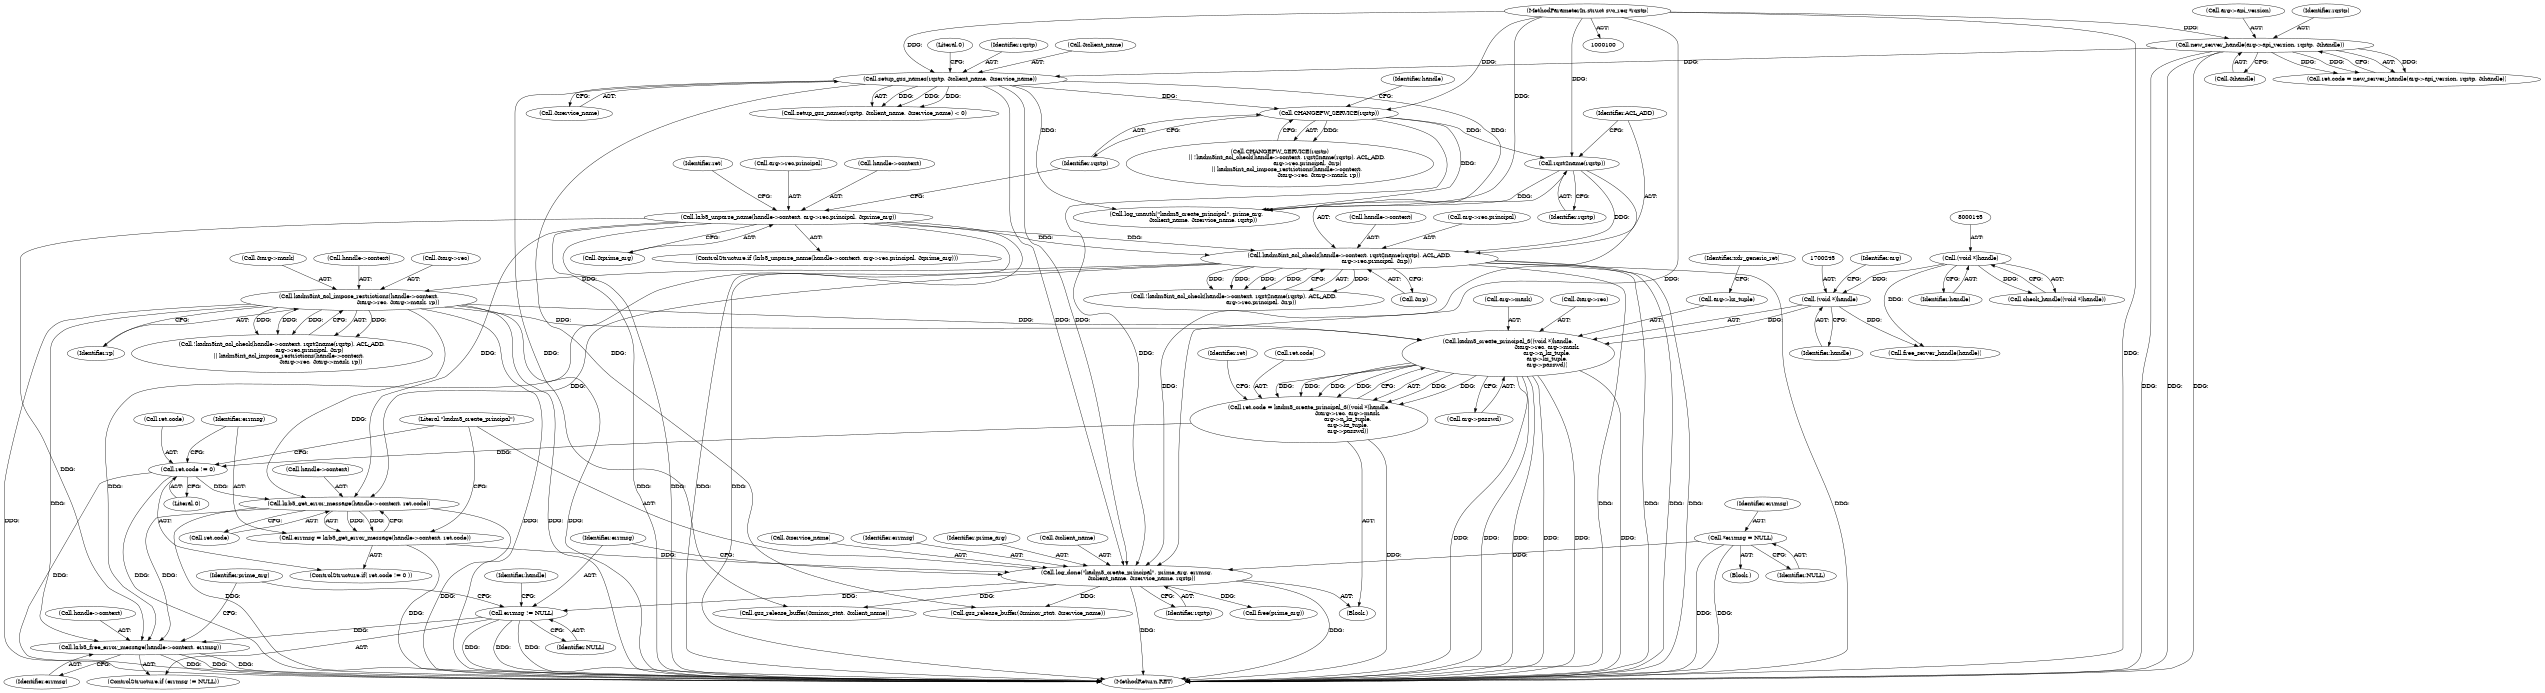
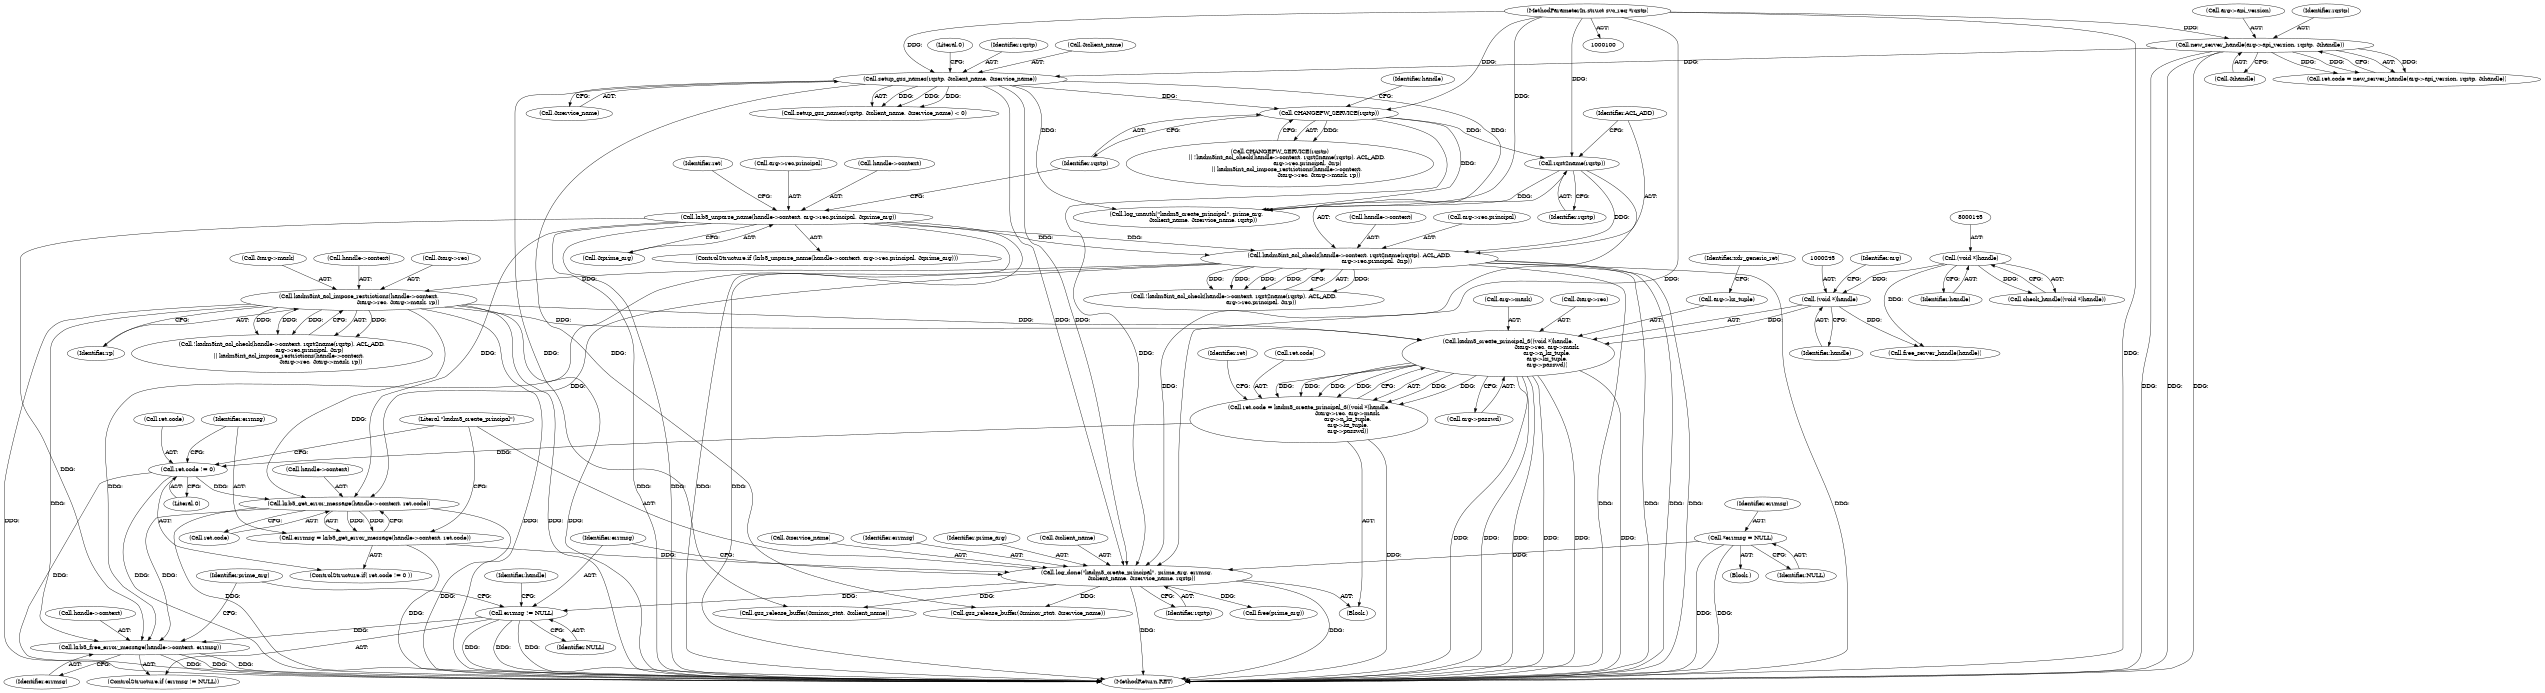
  digraph {
    n1 [label="(Call,krb5_free_error_message(handle->context, errmsg))"]
    n2 [label="(Identifier,errmsg)"]
    n3 [label="(ControlStructure,if (errmsg != NULL))"]
    n4 [label="(MethodReturn,RET)"]
    n5 [label="(Call,kadm5int_acl_check(handle->context, rqst2name(rqstp), ACL_ADD,\n                               arg->rec.principal, &rp))"]
    n6 [label="(Call,krb5_get_error_message(handle->context, ret.code))"]
    n7 [label="(Call,kadm5int_acl_impose_restrictions(handle->context,\n                                            &arg->rec, &arg->mask, rp))"]
    n8 [label="(Call,!kadm5int_acl_check(handle->context, rqst2name(rqstp), ACL_ADD,\n                               arg->rec.principal, &rp))"]
-   n9 [label="(Call,&rp)"]
    n10 [label="(Call,errmsg = krb5_get_error_message(handle->context, ret.code))"]
    n11 [label="(Call,ret.code)"]
    n12 [label="(Call,kadm5_create_principal_3((void *)handle,\n                                            &arg->rec, arg->mask,\n                                            arg->n_ks_tuple,\n                                            arg->ks_tuple,\n                                            arg->passwd))"]
    n13 [label="(Identifier,rp)"]
    n14 [label="(Call,!kadm5int_acl_check(handle->context, rqst2name(rqstp), ACL_ADD,\n                               arg->rec.principal, &rp)\n        || kadm5int_acl_impose_restrictions(handle->context,\n                                            &arg->rec, &arg->mask, rp))"]
    n15 [label="(Call,krb5_unparse_name(handle->context, arg->rec.principal, &prime_arg))"]
    n16 [label="(ControlStructure,if (krb5_unparse_name(handle->context, arg->rec.principal, &prime_arg)))"]
    n17 [label="(Call,&prime_arg)"]
    n18 [label="(Call,rqst2name(rqstp))"]
    n19 [label="(Call,log_done(\"kadm5_create_principal\", prime_arg, errmsg,\n                 &client_name, &service_name, rqstp))"]
    n20 [label="(Identifier,rqstp)"]
    n21 [label="(Call,log_unauth(\"kadm5_create_principal\", prime_arg,\n                   &client_name, &service_name, rqstp))"]
    n22 [label="(Call,gss_release_buffer(&minor_stat, &client_name))"]
    n23 [label="(Call,gss_release_buffer(&minor_stat, &service_name))"]
    n24 [label="(Block,)"]
    n25 [label="(Call,errmsg != NULL)"]
    n26 [label="(Identifier,rqstp)"]
    n27 [label="(Call,free(prime_arg))"]
    n28 [label="(Call,CHANGEPW_SERVICE(rqstp))"]
    n29 [label="(Call,CHANGEPW_SERVICE(rqstp)\n        || !kadm5int_acl_check(handle->context, rqst2name(rqstp), ACL_ADD,\n                               arg->rec.principal, &rp)\n        || kadm5int_acl_impose_restrictions(handle->context,\n                                            &arg->rec, &arg->mask, rp))"]
    n30 [label="(Identifier,rqstp)"]
    n31 [label="(Call,setup_gss_names(rqstp, &client_name, &service_name))"]
    n32 [label="(Call,&service_name)"]
    n33 [label="(Call,setup_gss_names(rqstp, &client_name, &service_name) < 0)"]
    n34 [label="(Call,new_server_handle(arg->api_version, rqstp, &handle))"]
    n35 [label="(Call,ret.code = new_server_handle(arg->api_version, rqstp, &handle))"]
    n36 [label="(Call,&handle)"]
    n37 [label="(MethodParameterIn,struct svc_req *rqstp)"]
    1000100
    n39 [label="(ControlStructure,if( ret.code != 0 ))"]
    n40 [label="(Call,ret.code = kadm5_create_principal_3((void *)handle,\n                                            &arg->rec, arg->mask,\n                                            arg->n_ks_tuple,\n                                            arg->ks_tuple,\n                                            arg->passwd))"]
    n41 [label="(Call,arg->passwd)"]
    n42 [label="(Call,ret.code != 0)"]
    n43 [label="(Literal,0)"]
    n44 [label="(Call,(void *)handle)"]
    n45 [label="(Call,free_server_handle(handle))"]
    n46 [label="(Identifier,handle)"]
    n47 [label="(Call,(void *)handle)"]
    n48 [label="(Identifier,handle)"]
    n49 [label="(Call,check_handle((void *)handle))"]
    n50 [label="(Identifier,NULL)"]
    n51 [label="(Call,*errmsg = NULL)"]
    n52 [label="(Block,)"]
    n53 [label="(Identifier,NULL)"]
    n54 [label="(Identifier,rqstp)"]
    n55 [label="(Call,arg->ks_tuple)"]
    n56 [label="(Call,ret.code)"]
    n57 [label="(Identifier,errmsg)"]
    n58 [label="(Call,&arg->rec)"]
    n59 [label="(Call,&client_name)"]
    n60 [label="(Call,handle->context)"]
    n61 [label="(Call,handle->context)"]
    n62 [label="(Call,&service_name)"]
    n63 [label="(Literal,\"kadm5_create_principal\")"]
    n64 [label="(Identifier,errmsg)"]
    n65 [label="(Identifier,arg)"]
    n66 [label="(Identifier,ACL_ADD)"]
    n67 [label="(Call,&arg->mask)"]
    n68 [label="(Identifier,xdr_generic_ret)"]
    n69 [label="(Identifier,ret)"]
    n70 [label="(Call,handle->context)"]
    n71 [label="(Identifier,errmsg)"]
    n72 [label="(Call,&client_name)"]
    n73 [label="(Identifier,handle)"]
    n74 [label="(Call,&arg->rec)"]
    n75 [label="(Identifier,ret)"]
    n76 [label="(Call,arg->api_version)"]
    n77 [label="(Call,handle->context)"]
    n78 [label="(Identifier,prime_arg)"]
    n79 [label="(Call,arg->rec.principal)"]
    n80 [label="(Literal,0)"]
    n81 [label="(Identifier,prime_arg)"]
    n82 [label="(Identifier,rqstp)"]
    n83 [label="(Call,ret.code)"]
    n84 [label="(Call,handle->context)"]
    n85 [label="(Identifier,errmsg)"]
    n86 [label="(Identifier,handle)"]
    n87 [label="(Call,arg->rec.principal)"]
    n88 [label="(Call,arg->mask)"]
-   1000245 [label=1700245]
+   1000245
    n90 [label=8000145]
    n1 -> n2 [label="CFG: "]
    n1 -> n3 [label="AST: "]
    n1 -> n4 [label="DDG: "]
    n1 -> n4 [label="DDG: "]
    n1 -> n4 [label="DDG: "]
    n2 -> n1 [label="AST: "]
    n5 -> n1 [label="DDG: "]
    n5 -> n4 [label="DDG: "]
    n5 -> n4 [label="DDG: "]
    n5 -> n4 [label="DDG: "]
    n5 -> n4 [label="DDG: "]
    n5 -> n4 [label="DDG: "]
    n5 -> n6 [label="DDG: "]
    n5 -> n7 [label="DDG: "]
    n5 -> n8 [label="AST: "]
    n5 -> n8 [label="DDG: "]
    n5 -> n8 [label="DDG: "]
    n5 -> n8 [label="DDG: "]
    n5 -> n8 [label="DDG: "]
    n5 -> n8 [label="DDG: "]
-   n5 -> n9 [label="CFG: "]
    n6 -> n1 [label="DDG: "]
    n6 -> n4 [label="DDG: "]
    n6 -> n4 [label="DDG: "]
    n6 -> n10 [label="AST: "]
    n6 -> n10 [label="DDG: "]
    n6 -> n10 [label="DDG: "]
    n6 -> n11 [label="CFG: "]
    n7 -> n1 [label="DDG: "]
    n7 -> n4 [label="DDG: "]
    n7 -> n4 [label="DDG: "]
    n7 -> n4 [label="DDG: "]
    n7 -> n4 [label="DDG: "]
    n7 -> n6 [label="DDG: "]
    n7 -> n12 [label="DDG: "]
    n7 -> n12 [label="DDG: "]
    n7 -> n13 [label="CFG: "]
    n7 -> n14 [label="AST: "]
    n7 -> n14 [label="DDG: "]
    n7 -> n14 [label="DDG: "]
    n7 -> n14 [label="DDG: "]
    n7 -> n14 [label="DDG: "]
    n8 -> n5 [label="CFG: "]
-   n9 -> n5 [label="AST: "]
    n10 -> n4 [label="DDG: "]
    n10 -> n6 [label="CFG: "]
    n10 -> n19 [label="DDG: "]
    n10 -> n39 [label="AST: "]
    n11 -> n6 [label="AST: "]
    n12 -> n4 [label="DDG: "]
    n12 -> n4 [label="DDG: "]
    n12 -> n4 [label="DDG: "]
    n12 -> n4 [label="DDG: "]
    n12 -> n4 [label="DDG: "]
    n12 -> n4 [label="DDG: "]
    n12 -> n40 [label="AST: "]
    n12 -> n40 [label="DDG: "]
    n12 -> n40 [label="DDG: "]
    n12 -> n40 [label="DDG: "]
    n12 -> n40 [label="DDG: "]
    n12 -> n40 [label="DDG: "]
    n12 -> n40 [label="DDG: "]
    n12 -> n41 [label="CFG: "]
    n13 -> n7 [label="AST: "]
    n14 -> n7 [label="CFG: "]
    n15 -> n1 [label="DDG: "]
    n15 -> n4 [label="DDG: "]
    n15 -> n4 [label="DDG: "]
    n15 -> n4 [label="DDG: "]
    n15 -> n4 [label="DDG: "]
    n15 -> n5 [label="DDG: "]
    n15 -> n5 [label="DDG: "]
    n15 -> n6 [label="DDG: "]
    n15 -> n16 [label="AST: "]
    n15 -> n17 [label="CFG: "]
    n17 -> n15 [label="AST: "]
    n18 -> n5 [label="AST: "]
    n18 -> n5 [label="DDG: "]
    n18 -> n19 [label="DDG: "]
    n18 -> n20 [label="CFG: "]
    n18 -> n21 [label="DDG: "]
    n19 -> n4 [label="DDG: "]
    n19 -> n4 [label="DDG: "]
    n19 -> n22 [label="DDG: "]
    n19 -> n23 [label="DDG: "]
    n19 -> n24 [label="AST: "]
    n19 -> n25 [label="DDG: "]
    n19 -> n26 [label="CFG: "]
    n19 -> n27 [label="DDG: "]
    n20 -> n18 [label="AST: "]
    n25 -> n1 [label="DDG: "]
    n25 -> n3 [label="AST: "]
    n25 -> n4 [label="DDG: "]
    n25 -> n4 [label="DDG: "]
    n25 -> n4 [label="DDG: "]
    n25 -> n50 [label="CFG: "]
    n26 -> n19 [label="AST: "]
    n28 -> n18 [label="DDG: "]
    n28 -> n19 [label="DDG: "]
    n28 -> n21 [label="DDG: "]
    n28 -> n29 [label="AST: "]
    n28 -> n29 [label="DDG: "]
    n28 -> n30 [label="CFG: "]
    n29 -> n28 [label="CFG: "]
    n30 -> n15 [label="CFG: "]
    n30 -> n28 [label="AST: "]
    n31 -> n19 [label="DDG: "]
    n31 -> n19 [label="DDG: "]
    n31 -> n21 [label="DDG: "]
    n31 -> n21 [label="DDG: "]
    n31 -> n22 [label="DDG: "]
    n31 -> n23 [label="DDG: "]
    n31 -> n28 [label="DDG: "]
    n31 -> n32 [label="CFG: "]
    n31 -> n33 [label="AST: "]
    n31 -> n33 [label="DDG: "]
    n31 -> n33 [label="DDG: "]
    n31 -> n33 [label="DDG: "]
    n32 -> n31 [label="AST: "]
    n34 -> n4 [label="DDG: "]
    n34 -> n4 [label="DDG: "]
    n34 -> n4 [label="DDG: "]
    n34 -> n31 [label="DDG: "]
    n34 -> n35 [label="AST: "]
    n34 -> n35 [label="DDG: "]
    n34 -> n35 [label="DDG: "]
    n34 -> n35 [label="DDG: "]
    n34 -> n36 [label="CFG: "]
    n35 -> n34 [label="CFG: "]
    n36 -> n34 [label="AST: "]
    n37 -> n4 [label="DDG: "]
    n37 -> n18 [label="DDG: "]
    n37 -> n19 [label="DDG: "]
    n37 -> n21 [label="DDG: "]
    n37 -> n28 [label="DDG: "]
    n37 -> n31 [label="DDG: "]
    n37 -> n34 [label="DDG: "]
    n37 -> 1000100 [label="AST: "]
    n40 -> n4 [label="DDG: "]
    n40 -> n12 [label="CFG: "]
    n40 -> n24 [label="AST: "]
    n40 -> n42 [label="DDG: "]
    n41 -> n12 [label="AST: "]
    n42 -> n4 [label="DDG: "]
    n42 -> n4 [label="DDG: "]
    n42 -> n6 [label="DDG: "]
    n42 -> n39 [label="AST: "]
    n42 -> n43 [label="CFG: "]
    n43 -> n42 [label="AST: "]
    n44 -> n12 [label="AST: "]
    n44 -> n12 [label="DDG: "]
    n44 -> n45 [label="DDG: "]
    n44 -> n46 [label="CFG: "]
    n46 -> n44 [label="AST: "]
    n47 -> n44 [label="DDG: "]
    n47 -> n45 [label="DDG: "]
    n47 -> n48 [label="CFG: "]
    n47 -> n49 [label="AST: "]
    n47 -> n49 [label="DDG: "]
    n48 -> n47 [label="AST: "]
    n49 -> n47 [label="CFG: "]
    n50 -> n25 [label="AST: "]
    n51 -> n4 [label="DDG: "]
    n51 -> n4 [label="DDG: "]
    n51 -> n19 [label="DDG: "]
    n51 -> n52 [label="AST: "]
    n51 -> n53 [label="CFG: "]
    n53 -> n51 [label="AST: "]
    n54 -> n34 [label="AST: "]
    n55 -> n12 [label="AST: "]
    n56 -> n42 [label="AST: "]
    n57 -> n10 [label="AST: "]
    n57 -> n42 [label="CFG: "]
    n58 -> n12 [label="AST: "]
    n59 -> n19 [label="AST: "]
    n60 -> n1 [label="AST: "]
    n61 -> n15 [label="AST: "]
    n62 -> n19 [label="AST: "]
    n63 -> n10 [label="CFG: "]
    n63 -> n19 [label="AST: "]
    n63 -> n42 [label="CFG: "]
    n64 -> n51 [label="AST: "]
    n65 -> n44 [label="CFG: "]
    n66 -> n5 [label="AST: "]
    n66 -> n18 [label="CFG: "]
    n67 -> n7 [label="AST: "]
    n68 -> n55 [label="CFG: "]
    n69 -> n40 [label="CFG: "]
    n70 -> n7 [label="AST: "]
    n71 -> n19 [label="AST: "]
    n72 -> n31 [label="AST: "]
    n73 -> n28 [label="CFG: "]
    n74 -> n7 [label="AST: "]
    n75 -> n15 [label="CFG: "]
    n76 -> n34 [label="AST: "]
    n77 -> n5 [label="AST: "]
    n78 -> n1 [label="CFG: "]
    n78 -> n25 [label="CFG: "]
    n79 -> n15 [label="AST: "]
    n80 -> n31 [label="CFG: "]
    n81 -> n19 [label="AST: "]
    n82 -> n31 [label="AST: "]
    n83 -> n40 [label="AST: "]
    n84 -> n6 [label="AST: "]
    n85 -> n19 [label="CFG: "]
    n85 -> n25 [label="AST: "]
    n86 -> n25 [label="CFG: "]
    n87 -> n5 [label="AST: "]
    n88 -> n12 [label="AST: "]
    1000245 -> n44 [label="AST: "]
    n90 -> n47 [label="AST: "]
  }
